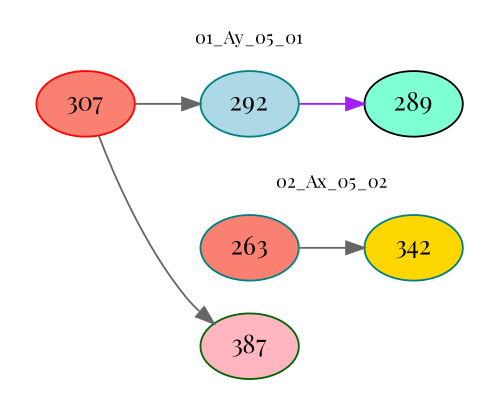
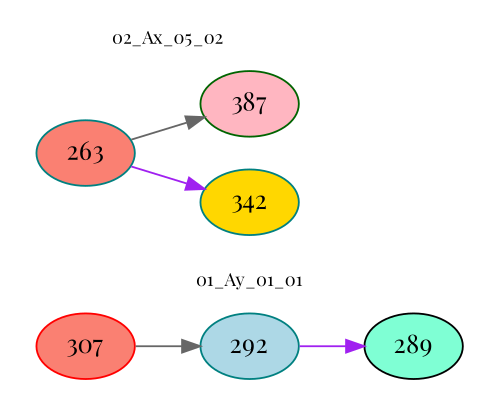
  digraph {
    fontname="Playfair Display"
    rankdir=LR
    node [color=teal fillcolor=salmon fontname="Playfair Display" style=filled]
    edge [color=purple fontname="Playfair Display"]
    n1 [fillcolor=lightblue label=292]
    n2 [color=black fillcolor=aquamarine label=289]
    n3 [color=red label=307]
    n4 [label=263]
    n5 [fillcolor=gold label=342]
    n6 [color=darkgreen fillcolor=lightpink label=387]
    subgraph cluster_1 {
      color=white
      fontsize=10
-     label="01_Ay_05_01"
+     label="01_Ay_01_01"
      n1
      n2
      n3
    }
    subgraph cluster_2 {
      color=white
      fontsize=10
      label="02_Ax_05_02"
      n4
      n5
      n6
    }
    n1 -> n2
    n3 -> n1 [color=gray40]
-   n4 -> n5 [color=gray40]
-   n3 -> n6 [color=gray40]
+   n4 -> n5
+   n4 -> n6 [color=gray40]
  }
